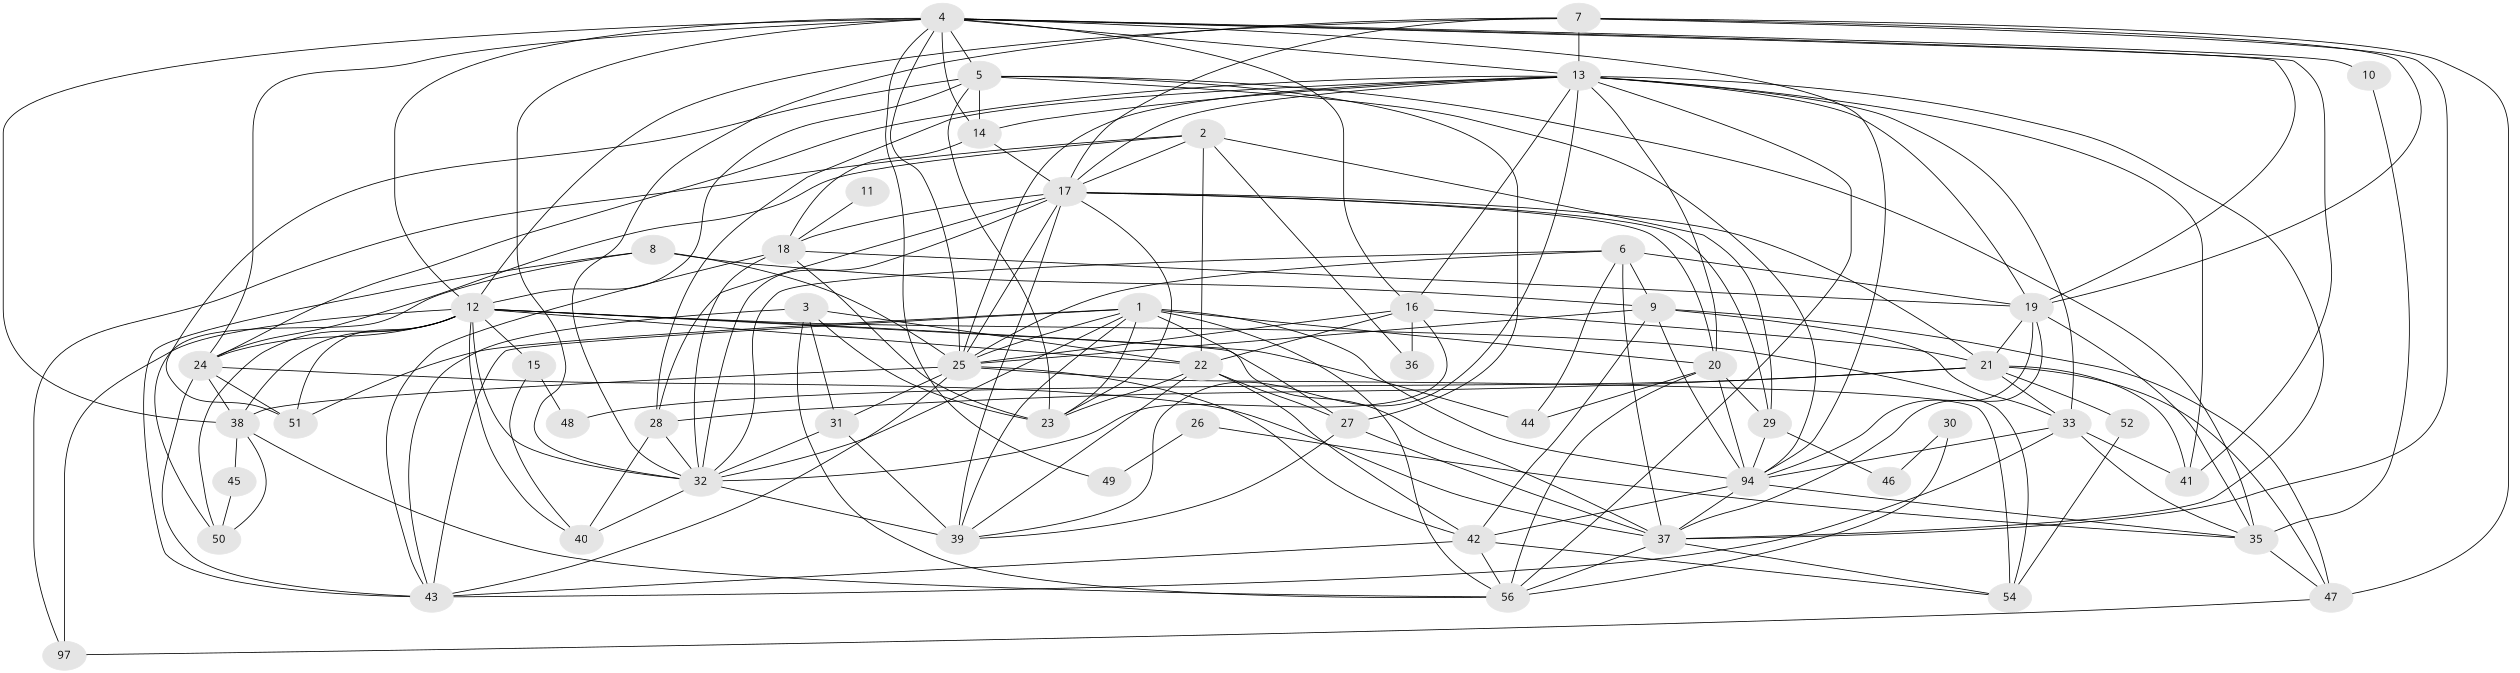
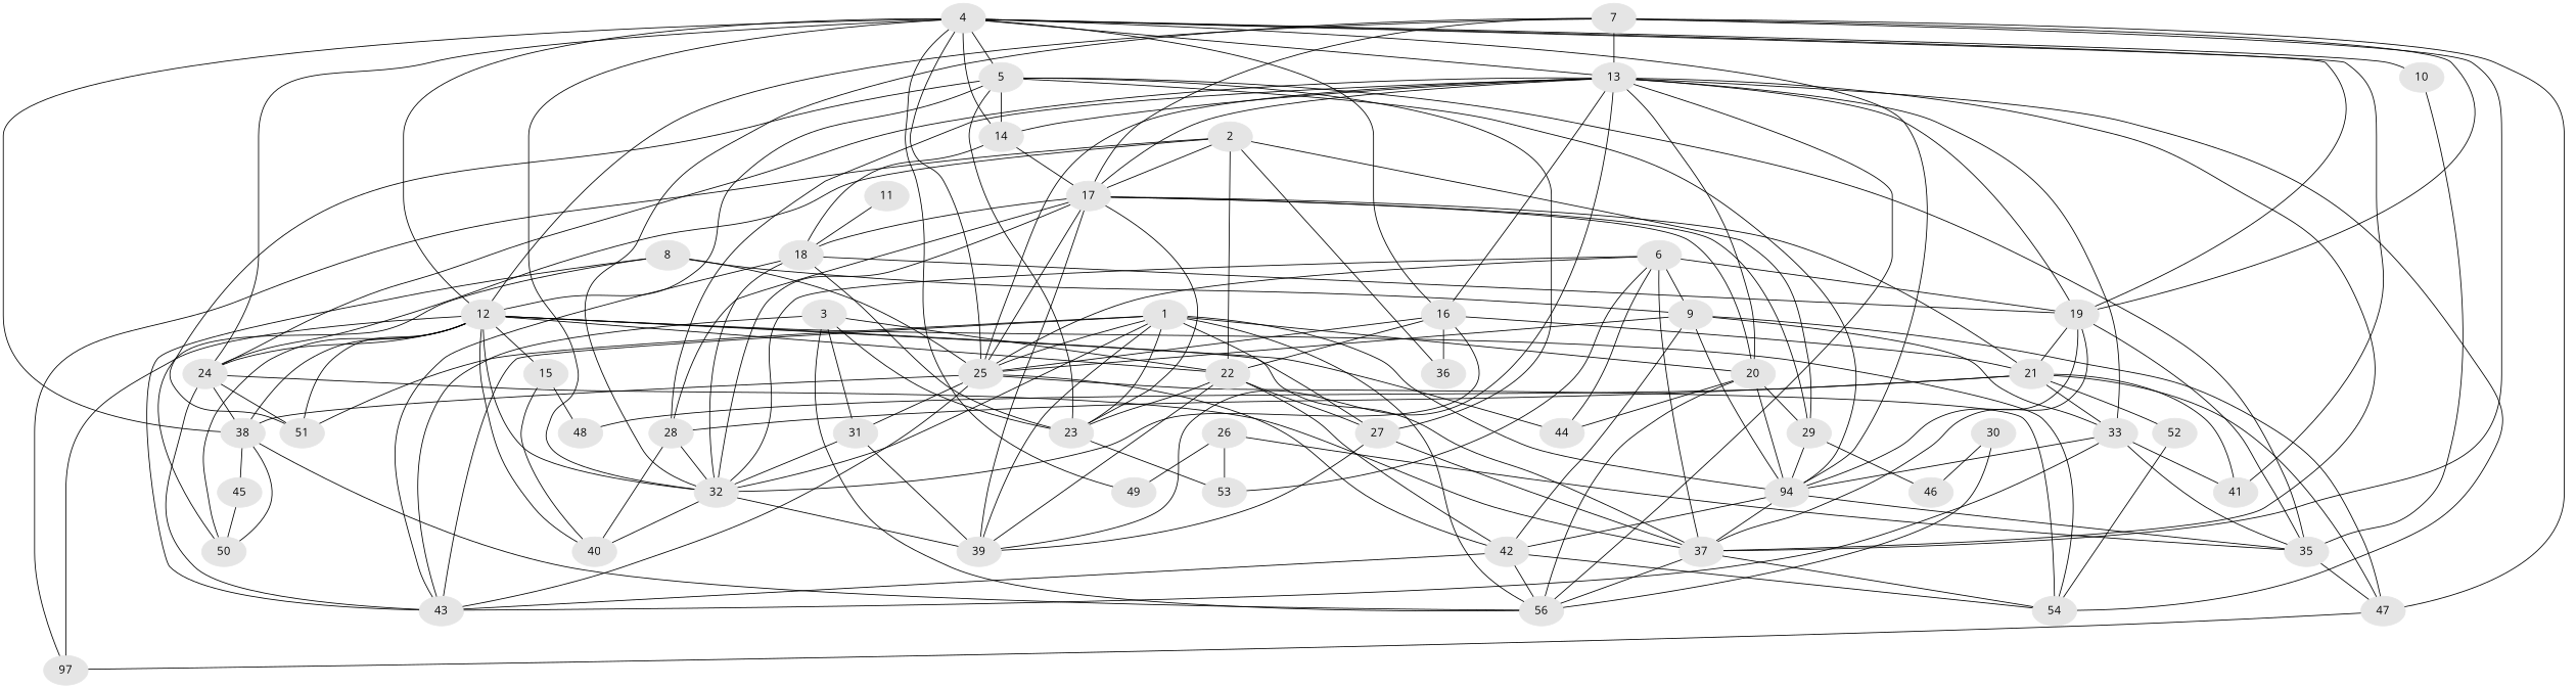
  graph {
    fontname="Open Sans"
    node [color=gray90 fontname="Open Sans" style=filled]
    edge [fontname="Open Sans" weight=1.0]
    1
    20
    23
    25
    27
    32
    n7 [label=94]
    39
    43
    51
    56
    29
    44
+   53
    31
    38
    42
    54
    37
    40
    35
    2
    17
    22
    24
    36
    n27 [label=97]
    18
    28
    21
    46
    3
    4
    5
    10
    12
    13
    14
    16
    19
    41
    49
    50
    15
    33
    45
    47
    6
    9
    7
    8
    11
    48
    52
    26
    30
    1 -- 20 [weight=2.0]
    1 -- 23
    1 -- 25
    1 -- 27
    1 -- 32
    1 -- n7 [weight=2.0]
    1 -- 39
    1 -- 43 [weight=2.0]
    1 -- 51
    1 -- 56
    20 -- n7
    20 -- 56
    20 -- 29
    20 -- 44
+   23 -- 53
    25 -- 43
    25 -- 31 [weight=2.0]
    25 -- 38
    25 -- 42
    25 -- 54
    27 -- 39
    27 -- 37
    32 -- 39
    32 -- 40
    n7 -- 42
    n7 -- 37
    n7 -- 35
    29 -- n7
    29 -- 46
    31 -- 32
    31 -- 39 [weight=2.0]
    38 -- 56
    38 -- 50
    38 -- 45
    42 -- 43 [weight=2.0]
    42 -- 56
    42 -- 54
    37 -- 56
    37 -- 54
    35 -- 47
    2 -- 29
    2 -- 17
    2 -- 22
    2 -- 24
    2 -- 36
    2 -- n27
    17 -- 20
    17 -- 23
    17 -- 25
    17 -- 32
    17 -- 39
    17 -- 29
    17 -- 18
    17 -- 28
    17 -- 21
    22 -- 23
    22 -- 27 [weight=2.0]
    22 -- 39
    22 -- 42
    24 -- 43
    24 -- 51
    24 -- 38
    24 -- 37
    18 -- 23
    18 -- 32
    18 -- 43
    18 -- 19
    28 -- 32
    28 -- 40
    21 -- 28
    21 -- 41
    21 -- 33
    21 -- 47
    21 -- 48
    21 -- 52 [weight=2.0]
    3 -- 23
    3 -- 43
    3 -- 56
    3 -- 31
    3 -- 22
    4 -- 25
    4 -- 32
    4 -- n7
    4 -- 38
    4 -- 24
    4 -- 5
    4 -- 10 [weight=2.0]
    4 -- 12
    4 -- 13
    4 -- 14 [weight=2.0]
    4 -- 16
    4 -- 19
    4 -- 41
    4 -- 49
    5 -- 23
    5 -- 27
    5 -- n7
    5 -- 51
    5 -- 35
    5 -- 12
    5 -- 14
    10 -- 35
    12 -- 32 [weight=2.0]
    12 -- 51
    12 -- 44
    12 -- 38
    12 -- 54
    12 -- 37
    12 -- 40
    12 -- 22
    12 -- 24
    12 -- n27
    12 -- 50
    12 -- 15
    13 -- 20
    13 -- 25
    13 -- 39
    13 -- 56
-   13 -- 41
+   13 -- 54
    13 -- 37
    13 -- 17
    13 -- 24 [weight=2.0]
    13 -- 28
    13 -- 14
    13 -- 16
    13 -- 19
    13 -- 33
    14 -- 17
    14 -- 18
    16 -- 25
    16 -- 32
    16 -- 22
    16 -- 36
    16 -- 21
    19 -- n7
    19 -- 37
    19 -- 35
    19 -- 21
    15 -- 40
    15 -- 48
    33 -- n7
    33 -- 43
    33 -- 35
    33 -- 41
    45 -- 50
    47 -- n27
    6 -- 25
    6 -- 32
    6 -- 44
+   6 -- 53
    6 -- 37 [weight=2.0]
    6 -- 19
    6 -- 9 [weight=3.0]
    9 -- 25
    9 -- n7
    9 -- 42
    9 -- 33
    9 -- 47
    7 -- 32
    7 -- 37
    7 -- 17
    7 -- 12
    7 -- 13
    7 -- 19
    7 -- 47
    8 -- 25
    8 -- 43
    8 -- 50
    8 -- 9
    11 -- 18
    52 -- 54
+   26 -- 53
    26 -- 35
    26 -- 49
    30 -- 56
    30 -- 46
  }
